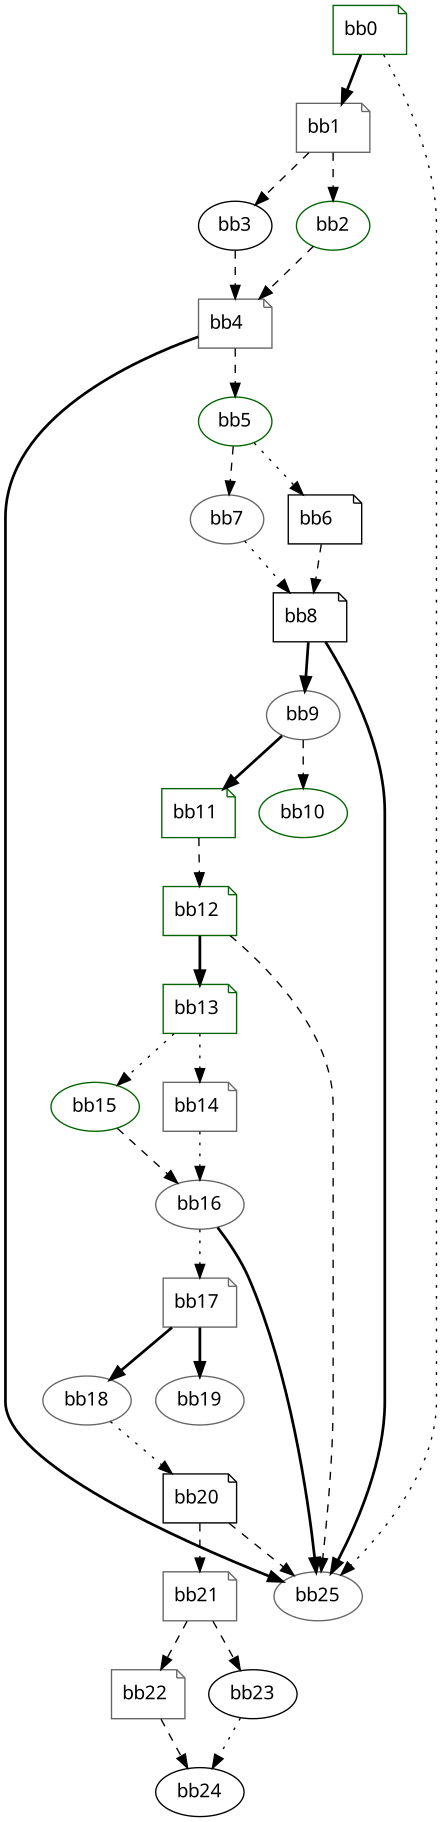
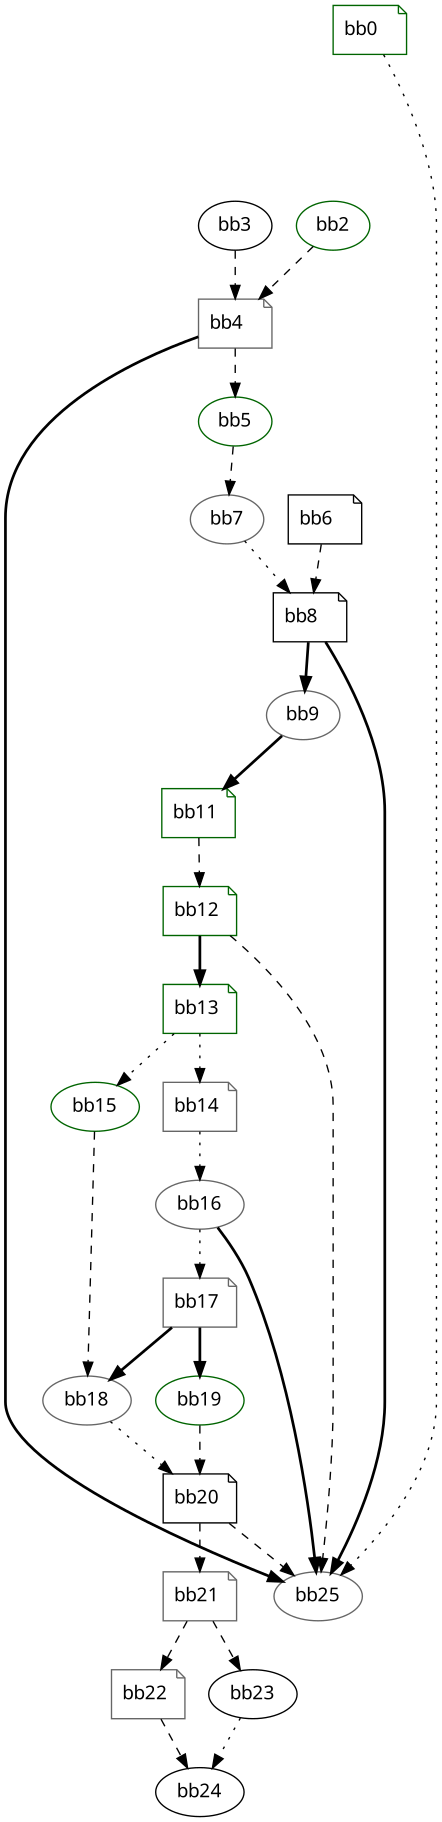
  digraph {
    fontname="Noto Sans"
    node [color=gray40 fontname="Noto Sans" shape=note]
    edge [fontname="Noto Sans" style=dashed]
    n1 [color=darkgreen label="bb0\l"]
-   n2 [label="bb1\l"]
    n3 [label="bb25\l" shape=ellipse]
    n4 [color=darkgreen label="bb2\l" shape=ellipse]
    n5 [color=black label="bb3\l" shape=ellipse]
    n6 [label="bb4\l"]
    n7 [color=darkgreen label="bb5\l" shape=ellipse]
    n8 [color=black label="bb6\l"]
    n9 [label="bb7\l" shape=ellipse]
    n10 [color=black label="bb8\l"]
    n11 [label="bb9\l" shape=ellipse]
-   n12 [color=darkgreen label="bb10\l" shape=ellipse]
    n13 [color=darkgreen label="bb11\l"]
    n14 [color=darkgreen label="bb12\l"]
    n15 [color=darkgreen label="bb13\l"]
    n16 [label="bb14\l"]
    n17 [color=darkgreen label="bb15\l" shape=ellipse]
    n18 [label="bb16\l" shape=ellipse]
    n19 [label="bb17\l"]
    n20 [label="bb18\l" shape=ellipse]
-   n21 [label="bb19\l" shape=ellipse]
+   n21 [color=darkgreen label="bb19\l" shape=ellipse]
    n22 [color=black label="bb20\l"]
    n23 [label="bb21\l"]
    n24 [label="bb22\l"]
    n25 [color=black label="bb23\l" shape=ellipse]
    n26 [color=black label="bb24\l" shape=ellipse]
-   n1 -> n2 [style=bold]
    n1 -> n3 [style=dotted]
-   n2 -> n4
-   n2 -> n5
    n4 -> n6
    n5 -> n6
    n6 -> n3 [style=bold]
    n6 -> n7
-   n7 -> n8 [style=dotted]
    n7 -> n9
    n8 -> n10
    n9 -> n10 [style=dotted]
    n10 -> n3 [style=bold]
    n10 -> n11 [style=bold]
-   n11 -> n12
    n11 -> n13 [style=bold]
    n13 -> n14
    n14 -> n3
    n14 -> n15 [style=bold]
    n15 -> n16 [style=dotted]
    n15 -> n17 [style=dotted]
    n16 -> n18 [style=dotted]
-   n17 -> n18
+   n17 -> n20
    n18 -> n3 [style=bold]
    n18 -> n19 [style=dotted]
    n19 -> n20 [style=bold]
    n19 -> n21 [style=bold]
    n20 -> n22 [style=dotted]
+   n21 -> n22
    n22 -> n3
    n22 -> n23
    n23 -> n24
    n23 -> n25
    n24 -> n26
    n25 -> n26 [style=dotted]
  }
